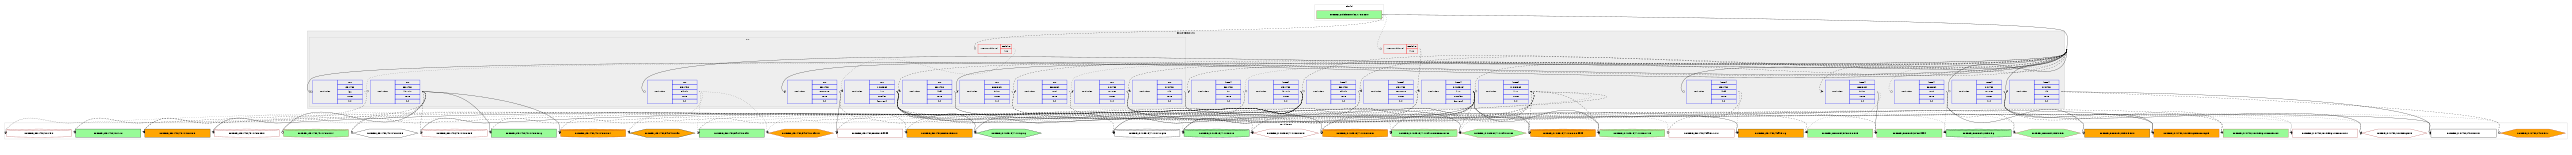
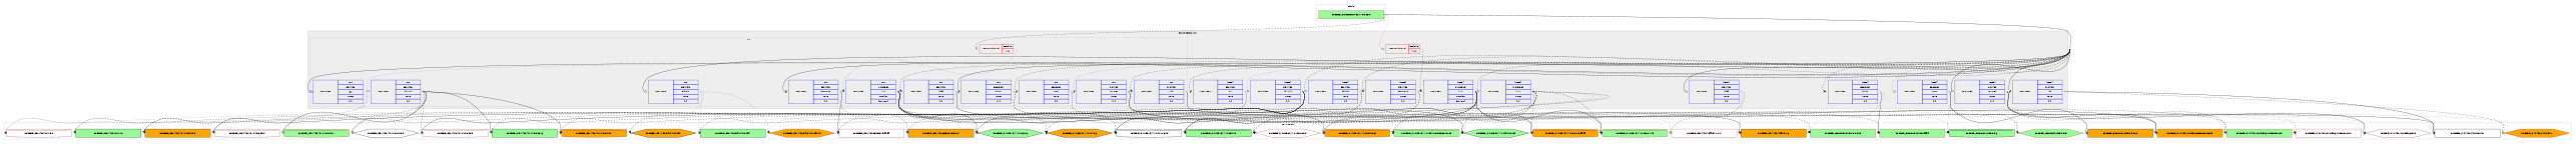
  digraph {
    compound=true
    concentrate=true
    fontname=Helvetica
    fontsize=10
    newrank=true
    rankdir=TB
    ranksep=1.5
    node [color=brown fontname=Helvetica fontsize=10 shape=none style=filled]
    edge [arrowhead=odot headport=w style=dashed tailport=e weight=100]
    n1 [fillcolor=palegreen label="portage://sci-electronics/nvc-1.13.0" shape=box width=4]
    n2 [color=blue label=<<TABLE BORDER="0" CELLBORDER="1" CELLSPACING="0" CELLPADDING="4" WIDTH="220"><TR><TD ROWSPAN="6" CELLPADDING="30">pack_dep</TD></TR><TR><TD WIDTH="110">install</TD></TR><TR><TD>sys-devel</TD></TR><TR><TD>llvm</TD></TR><TR><TD>smaller</TD></TR><TR><TD>[17,,,17]</TD></TR></TABLE>> style=""]
    n3 [color=red label=<<TABLE BORDER="0" CELLBORDER="1" CELLSPACING="0" CELLPADDING="4"><TR><TD ROWSPAN="3" CELLPADDING="10">use_conditional</TD></TR><TR><TD>positive</TD></TR><TR><TD>llvm</TD></TR></TABLE>> style=""]
    n4 [color=blue label=<<TABLE BORDER="0" CELLBORDER="1" CELLSPACING="0" CELLPADDING="4" WIDTH="220"><TR><TD ROWSPAN="6" CELLPADDING="30">pack_dep</TD></TR><TR><TD WIDTH="110">install</TD></TR><TR><TD>app-arch</TD></TR><TR><TD>bzip2</TD></TR><TR><TD>none</TD></TR><TR><TD>[,,]</TD></TR></TABLE>> style=""]
    n5 [color=blue label=<<TABLE BORDER="0" CELLBORDER="1" CELLSPACING="0" CELLPADDING="4" WIDTH="220"><TR><TD ROWSPAN="6" CELLPADDING="30">pack_dep</TD></TR><TR><TD WIDTH="110">install</TD></TR><TR><TD>app-arch</TD></TR><TR><TD>zstd</TD></TR><TR><TD>none</TD></TR><TR><TD>[,,]</TD></TR></TABLE>> style=""]
    n6 [color=blue label=<<TABLE BORDER="0" CELLBORDER="1" CELLSPACING="0" CELLPADDING="4" WIDTH="220"><TR><TD ROWSPAN="6" CELLPADDING="30">pack_dep</TD></TR><TR><TD WIDTH="110">install</TD></TR><TR><TD>dev-libs</TD></TR><TR><TD>capstone</TD></TR><TR><TD>none</TD></TR><TR><TD>[,,]</TD></TR></TABLE>> style=""]
    n7 [color=blue label=<<TABLE BORDER="0" CELLBORDER="1" CELLSPACING="0" CELLPADDING="4" WIDTH="220"><TR><TD ROWSPAN="6" CELLPADDING="30">pack_dep</TD></TR><TR><TD WIDTH="110">install</TD></TR><TR><TD>dev-libs</TD></TR><TR><TD>elfutils</TD></TR><TR><TD>none</TD></TR><TR><TD>[,,]</TD></TR></TABLE>> style=""]
    n8 [color=blue label=<<TABLE BORDER="0" CELLBORDER="1" CELLSPACING="0" CELLPADDING="4" WIDTH="220"><TR><TD ROWSPAN="6" CELLPADDING="30">pack_dep</TD></TR><TR><TD WIDTH="110">install</TD></TR><TR><TD>dev-libs</TD></TR><TR><TD>icu</TD></TR><TR><TD>none</TD></TR><TR><TD>[,,]</TD></TR></TABLE>> style=""]
    n9 [color=blue label=<<TABLE BORDER="0" CELLBORDER="1" CELLSPACING="0" CELLPADDING="4" WIDTH="220"><TR><TD ROWSPAN="6" CELLPADDING="30">pack_dep</TD></TR><TR><TD WIDTH="110">install</TD></TR><TR><TD>dev-libs</TD></TR><TR><TD>libffi</TD></TR><TR><TD>none</TD></TR><TR><TD>[,,]</TD></TR></TABLE>> style=""]
    n10 [color=blue label=<<TABLE BORDER="0" CELLBORDER="1" CELLSPACING="0" CELLPADDING="4" WIDTH="220"><TR><TD ROWSPAN="6" CELLPADDING="30">pack_dep</TD></TR><TR><TD WIDTH="110">install</TD></TR><TR><TD>dev-libs</TD></TR><TR><TD>libxml2</TD></TR><TR><TD>none</TD></TR><TR><TD>[,,]</TD></TR></TABLE>> style=""]
    n11 [color=blue label=<<TABLE BORDER="0" CELLBORDER="1" CELLSPACING="0" CELLPADDING="4" WIDTH="220"><TR><TD ROWSPAN="6" CELLPADDING="30">pack_dep</TD></TR><TR><TD WIDTH="110">install</TD></TR><TR><TD>sys-libs</TD></TR><TR><TD>ncurses</TD></TR><TR><TD>none</TD></TR><TR><TD>[,,]</TD></TR></TABLE>> style=""]
    n12 [color=blue label=<<TABLE BORDER="0" CELLBORDER="1" CELLSPACING="0" CELLPADDING="4" WIDTH="220"><TR><TD ROWSPAN="6" CELLPADDING="30">pack_dep</TD></TR><TR><TD WIDTH="110">install</TD></TR><TR><TD>sys-libs</TD></TR><TR><TD>zlib</TD></TR><TR><TD>none</TD></TR><TR><TD>[,,]</TD></TR></TABLE>> style=""]
    n13 [color=blue label=<<TABLE BORDER="0" CELLBORDER="1" CELLSPACING="0" CELLPADDING="4" WIDTH="220"><TR><TD ROWSPAN="6" CELLPADDING="30">pack_dep</TD></TR><TR><TD WIDTH="110">install</TD></TR><TR><TD>sys-devel</TD></TR><TR><TD>llvm</TD></TR><TR><TD>none</TD></TR><TR><TD>[,,]</TD></TR></TABLE>> style=""]
    n14 [color=blue label=<<TABLE BORDER="0" CELLBORDER="1" CELLSPACING="0" CELLPADDING="4" WIDTH="220"><TR><TD ROWSPAN="6" CELLPADDING="30">pack_dep</TD></TR><TR><TD WIDTH="110">run</TD></TR><TR><TD>dev-libs</TD></TR><TR><TD>elfutils</TD></TR><TR><TD>none</TD></TR><TR><TD>[,,]</TD></TR></TABLE>> style=""]
    n15 [color=blue label=<<TABLE BORDER="0" CELLBORDER="1" CELLSPACING="0" CELLPADDING="4" WIDTH="220"><TR><TD ROWSPAN="6" CELLPADDING="30">pack_dep</TD></TR><TR><TD WIDTH="110">run</TD></TR><TR><TD>sys-devel</TD></TR><TR><TD>llvm</TD></TR><TR><TD>smaller</TD></TR><TR><TD>[17,,,17]</TD></TR></TABLE>> style=""]
    n16 [color=red label=<<TABLE BORDER="0" CELLBORDER="1" CELLSPACING="0" CELLPADDING="4"><TR><TD ROWSPAN="3" CELLPADDING="10">use_conditional</TD></TR><TR><TD>positive</TD></TR><TR><TD>llvm</TD></TR></TABLE>> style=""]
    n17 [color=blue label=<<TABLE BORDER="0" CELLBORDER="1" CELLSPACING="0" CELLPADDING="4" WIDTH="220"><TR><TD ROWSPAN="6" CELLPADDING="30">pack_dep</TD></TR><TR><TD WIDTH="110">run</TD></TR><TR><TD>app-arch</TD></TR><TR><TD>bzip2</TD></TR><TR><TD>none</TD></TR><TR><TD>[,,]</TD></TR></TABLE>> style=""]
    n18 [color=blue label=<<TABLE BORDER="0" CELLBORDER="1" CELLSPACING="0" CELLPADDING="4" WIDTH="220"><TR><TD ROWSPAN="6" CELLPADDING="30">pack_dep</TD></TR><TR><TD WIDTH="110">run</TD></TR><TR><TD>app-arch</TD></TR><TR><TD>zstd</TD></TR><TR><TD>none</TD></TR><TR><TD>[,,]</TD></TR></TABLE>> style=""]
    n19 [color=blue label=<<TABLE BORDER="0" CELLBORDER="1" CELLSPACING="0" CELLPADDING="4" WIDTH="220"><TR><TD ROWSPAN="6" CELLPADDING="30">pack_dep</TD></TR><TR><TD WIDTH="110">run</TD></TR><TR><TD>dev-libs</TD></TR><TR><TD>capstone</TD></TR><TR><TD>none</TD></TR><TR><TD>[,,]</TD></TR></TABLE>> style=""]
    n20 [color=blue label=<<TABLE BORDER="0" CELLBORDER="1" CELLSPACING="0" CELLPADDING="4" WIDTH="220"><TR><TD ROWSPAN="6" CELLPADDING="30">pack_dep</TD></TR><TR><TD WIDTH="110">run</TD></TR><TR><TD>dev-libs</TD></TR><TR><TD>icu</TD></TR><TR><TD>none</TD></TR><TR><TD>[,,]</TD></TR></TABLE>> style=""]
    n21 [color=blue label=<<TABLE BORDER="0" CELLBORDER="1" CELLSPACING="0" CELLPADDING="4" WIDTH="220"><TR><TD ROWSPAN="6" CELLPADDING="30">pack_dep</TD></TR><TR><TD WIDTH="110">run</TD></TR><TR><TD>dev-libs</TD></TR><TR><TD>libffi</TD></TR><TR><TD>none</TD></TR><TR><TD>[,,]</TD></TR></TABLE>> style=""]
    n22 [color=blue label=<<TABLE BORDER="0" CELLBORDER="1" CELLSPACING="0" CELLPADDING="4" WIDTH="220"><TR><TD ROWSPAN="6" CELLPADDING="30">pack_dep</TD></TR><TR><TD WIDTH="110">run</TD></TR><TR><TD>dev-libs</TD></TR><TR><TD>libxml2</TD></TR><TR><TD>none</TD></TR><TR><TD>[,,]</TD></TR></TABLE>> style=""]
    n23 [color=blue label=<<TABLE BORDER="0" CELLBORDER="1" CELLSPACING="0" CELLPADDING="4" WIDTH="220"><TR><TD ROWSPAN="6" CELLPADDING="30">pack_dep</TD></TR><TR><TD WIDTH="110">run</TD></TR><TR><TD>sys-libs</TD></TR><TR><TD>ncurses</TD></TR><TR><TD>none</TD></TR><TR><TD>[,,]</TD></TR></TABLE>> style=""]
    n24 [color=blue label=<<TABLE BORDER="0" CELLBORDER="1" CELLSPACING="0" CELLPADDING="4" WIDTH="220"><TR><TD ROWSPAN="6" CELLPADDING="30">pack_dep</TD></TR><TR><TD WIDTH="110">run</TD></TR><TR><TD>sys-libs</TD></TR><TR><TD>zlib</TD></TR><TR><TD>none</TD></TR><TR><TD>[,,]</TD></TR></TABLE>> style=""]
    n25 [fillcolor=orange label="portage://sys-devel/llvm-20.0.0.9999" shape=cylinder width=4]
-   n26 [fillcolor=palegreen label="portage://sys-devel/llvm-19.1.0_rc1" shape=hexagon width=4]
+   n26 [color=black fillcolor=palegreen label="portage://sys-devel/llvm-19.1.0_rc1" shape=hexagon width=4]
    n27 [fillcolor=palegreen label="portage://sys-devel/llvm-19.0.0_pre20240720" shape=cylinder width=4]
    n28 [fillcolor=orange label="portage://sys-devel/llvm-18.1.8-r2" shape=cylinder width=4]
    n29 [fillcolor=white label="portage://sys-devel/llvm-18.1.8-r1" shape=hexagon width=4]
    n30 [color=black fillcolor=palegreen label="portage://sys-devel/llvm-18.1.8" shape=cylinder width=4]
    n31 [color=black fillcolor=white label="portage://sys-devel/llvm-17.0.6-r2" shape=cylinder width=4]
+   n32 [color=black fillcolor=orange label="portage://sys-devel/llvm-17.0.6" shape=hexagon width=4]
    n33 [color=black fillcolor=palegreen label="portage://sys-devel/llvm-16.0.6" shape=hexagon width=4]
    n34 [fillcolor=palegreen label="portage://sys-devel/llvm-15.0.7-r3" shape=cylinder width=4]
    n35 [fillcolor=palegreen label="portage://app-arch/bzip2-9999" shape=box width=4]
    n36 [fillcolor=palegreen label="portage://app-arch/bzip2-1.0.8-r5" shape=box width=4]
    n37 [color=black fillcolor=palegreen label="portage://app-arch/zstd-1.5.6" shape=cylinder width=4]
    n38 [color=black fillcolor=orange label="portage://app-arch/zstd-1.5.5-r1" shape=box width=4]
    n39 [fillcolor=palegreen label="portage://app-arch/zstd-1.5.5" shape=hexagon width=4]
    n40 [fillcolor=white label="portage://dev-libs/capstone-9999" shape=box width=4]
    n41 [color=black fillcolor=orange label="portage://dev-libs/capstone-5.0.1" shape=box width=4]
    n42 [fillcolor=orange label="portage://dev-libs/elfutils-0.191-r1" shape=hexagon width=4]
    n43 [color=black fillcolor=palegreen label="portage://dev-libs/elfutils-0.191" shape=box width=4]
    n44 [color=black fillcolor=orange label="portage://dev-libs/elfutils-0.190" shape=hexagon width=4]
    n45 [fillcolor=white label="portage://dev-libs/icu-75.1" shape=cylinder width=4]
    n46 [color=black fillcolor=palegreen label="portage://dev-libs/icu-74.2" shape=box width=4]
    n47 [fillcolor=orange label="portage://sys-libs/ncurses-6.5_p20240615" shape=box width=4]
    n48 [fillcolor=white label="portage://sys-libs/ncurses-6.5-r1" shape=hexagon width=4]
    n49 [fillcolor=white label="portage://sys-libs/ncurses-6.4_p20240414" shape=box width=4]
    n50 [fillcolor=palegreen label="portage://sys-libs/ncurses-6.4_p20230401" shape=box width=4]
    n51 [color=black fillcolor=orange label="portage://dev-libs/libffi-3.4.6" shape=box width=4]
    n52 [fillcolor=white label="portage://dev-libs/libffi-3.4.4-r4" shape=box width=4]
    n53 [fillcolor=white label="portage://dev-libs/libxml2-2.13.1" shape=cylinder width=4]
    n54 [color=black fillcolor=orange label="portage://dev-libs/libxml2-2.12.8" shape=box width=4]
    n55 [fillcolor=orange label="portage://dev-libs/libxml2-2.12.7" shape=cylinder width=4]
    n56 [color=black fillcolor=palegreen label="portage://dev-libs/libxml2-2.12.6" shape=box width=4]
    n57 [fillcolor=white label="portage://dev-libs/libxml2-2.12.5" shape=cylinder width=4]
    n58 [color=black fillcolor=white label="portage://dev-libs/libxml2-2.11.8" shape=hexagon width=4]
    n59 [fillcolor=palegreen label="portage://dev-libs/libxml2-2.11.7" shape=cylinder width=4]
    n60 [color=black fillcolor=white label="portage://sys-libs/zlib-1.3.1-r1" shape=box width=4]
    n61 [fillcolor=orange label="portage://sys-libs/zlib-1.3-r4" shape=hexagon width=4]
    subgraph cluster_1 {
      color=gray
      label=<<i>dependencies</i>>
      subgraph cluster_2 {
        color=gray
        fillcolor="#eeeeee"
        label=<<i>compile</i>>
        style=filled
        subgraph sub_3 {
          color=gray
          fillcolor="#eeeeee"
          label=<<i>compile</i>>
          style=filled
          n3
          subgraph sub_4 {
            color=gray
            fillcolor="#eeeeee"
            label=<<i>compile</i>>
            style=filled
            n2
          }
        }
        subgraph sub_5 {
          color=gray
          fillcolor="#eeeeee"
          label=<<i>compile</i>>
          style=filled
          n4
        }
        subgraph sub_6 {
          color=gray
          fillcolor="#eeeeee"
          label=<<i>compile</i>>
          style=filled
          n5
        }
        subgraph sub_7 {
          color=gray
          fillcolor="#eeeeee"
          label=<<i>compile</i>>
          style=filled
          n6
        }
        subgraph sub_8 {
          color=gray
          fillcolor="#eeeeee"
          label=<<i>compile</i>>
          style=filled
          n7
        }
        subgraph sub_9 {
          color=gray
          fillcolor="#eeeeee"
          label=<<i>compile</i>>
          style=filled
          n8
        }
        subgraph sub_10 {
          color=gray
          fillcolor="#eeeeee"
          label=<<i>compile</i>>
          style=filled
          n9
        }
        subgraph sub_11 {
          color=gray
          fillcolor="#eeeeee"
          label=<<i>compile</i>>
          style=filled
          n10
        }
        subgraph sub_12 {
          color=gray
          fillcolor="#eeeeee"
          label=<<i>compile</i>>
          style=filled
          n11
        }
        subgraph sub_13 {
          color=gray
          fillcolor="#eeeeee"
          label=<<i>compile</i>>
          style=filled
          n12
        }
        subgraph sub_14 {
          color=gray
          fillcolor="#eeeeee"
          label=<<i>compile</i>>
          style=filled
          n13
        }
      }
      subgraph cluster_15 {
        color=gray
        fillcolor="#eeeeee"
        label=<<i>compile and run</i>>
        style=filled
      }
      subgraph cluster_16 {
        color=gray
        fillcolor="#eeeeee"
        label=<<i>run</i>>
        style=filled
        subgraph sub_17 {
          color=gray
          fillcolor="#eeeeee"
          label=<<i>run</i>>
          style=filled
          n14
        }
        subgraph sub_18 {
          color=gray
          fillcolor="#eeeeee"
          label=<<i>run</i>>
          style=filled
          n16
          subgraph sub_19 {
            color=gray
            fillcolor="#eeeeee"
            label=<<i>run</i>>
            style=filled
            n15
          }
        }
        subgraph sub_20 {
          color=gray
          fillcolor="#eeeeee"
          label=<<i>run</i>>
          style=filled
          n17
        }
        subgraph sub_21 {
          color=gray
          fillcolor="#eeeeee"
          label=<<i>run</i>>
          style=filled
          n18
        }
        subgraph sub_22 {
          color=gray
          fillcolor="#eeeeee"
          label=<<i>run</i>>
          style=filled
          n19
        }
        subgraph sub_23 {
          color=gray
          fillcolor="#eeeeee"
          label=<<i>run</i>>
          style=filled
          n20
        }
        subgraph sub_24 {
          color=gray
          fillcolor="#eeeeee"
          label=<<i>run</i>>
          style=filled
          n21
        }
        subgraph sub_25 {
          color=gray
          fillcolor="#eeeeee"
          label=<<i>run</i>>
          style=filled
          n22
        }
        subgraph sub_26 {
          color=gray
          fillcolor="#eeeeee"
          label=<<i>run</i>>
          style=filled
          n23
        }
        subgraph sub_27 {
          color=gray
          fillcolor="#eeeeee"
          label=<<i>run</i>>
          style=filled
          n24
        }
      }
    }
    subgraph cluster_28 {
      color=gray
      label=<<i>ebuild</i>>
      n1
    }
    subgraph cluster_29 {
      color=gray
      label=<<i>candidates</i>>
      rank=same
      subgraph sub_30 {
        color=black
        label=<<i>candidates</i>>
        nodesep=1
        rank=same
        n47
        n48
        n49
        n50
      }
      subgraph sub_31 {
        color=black
        label=<<i>candidates</i>>
        nodesep=1
        rank=same
        n25
        n26
        n27
        n28
        n29
        n30
        n31
+       n32
        n33
        n34
      }
      subgraph sub_32 {
        color=black
        label=<<i>candidates</i>>
        nodesep=1
        rank=same
        n35
        n36
      }
      subgraph sub_33 {
        color=black
        label=<<i>candidates</i>>
        nodesep=1
        rank=same
        n37
        n38
        n39
      }
      subgraph sub_34 {
        color=black
        label=<<i>candidates</i>>
        nodesep=1
        rank=same
        n40
        n41
      }
      subgraph sub_35 {
        color=black
        label=<<i>candidates</i>>
        nodesep=1
        rank=same
        n42
        n43
        n44
      }
      subgraph sub_36 {
        color=black
        label=<<i>candidates</i>>
        nodesep=1
        rank=same
        n45
        n46
      }
      subgraph sub_37 {
        color=black
        label=<<i>candidates</i>>
        nodesep=1
        rank=same
        n51
        n52
      }
      subgraph sub_38 {
        color=black
        label=<<i>candidates</i>>
        nodesep=1
        rank=same
        n53
        n54
        n55
        n56
        n57
        n58
        n59
      }
      subgraph sub_39 {
        color=black
        label=<<i>candidates</i>>
        nodesep=1
        rank=same
        n60
        n61
      }
      subgraph sub_40 {
        color=black
        label=<<i>candidates</i>>
        nodesep=1
        rank=same
        n25
        n26
        n27
        n28
        n29
        n30
        n31
+       n32
        n33
        n34
      }
      subgraph sub_41 {
        color=black
        label=<<i>candidates</i>>
        nodesep=1
        rank=same
        n25
        n26
        n27
        n28
        n29
        n30
        n31
+       n32
        n33
        n34
      }
      subgraph sub_42 {
        color=black
        label=<<i>candidates</i>>
        nodesep=1
        rank=same
        n35
        n36
      }
      subgraph sub_43 {
        color=black
        label=<<i>candidates</i>>
        nodesep=1
        rank=same
        n37
        n38
        n39
      }
      subgraph sub_44 {
        color=black
        label=<<i>candidates</i>>
        nodesep=1
        rank=same
        n40
        n41
      }
      subgraph sub_45 {
        color=black
        label=<<i>candidates</i>>
        nodesep=1
        rank=same
        n42
        n43
        n44
      }
      subgraph sub_46 {
        color=black
        label=<<i>candidates</i>>
        nodesep=1
        rank=same
        n45
        n46
      }
      subgraph sub_47 {
        color=black
        label=<<i>candidates</i>>
        nodesep=1
        rank=same
        n51
        n52
      }
      subgraph sub_48 {
        color=black
        label=<<i>candidates</i>>
        nodesep=1
        rank=same
        n53
        n54
        n55
        n56
        n57
        n58
        n59
      }
      subgraph sub_49 {
        color=black
        label=<<i>candidates</i>>
        nodesep=1
        rank=same
        n47
        n48
        n49
        n50
      }
      subgraph sub_50 {
        color=black
        label=<<i>candidates</i>>
        nodesep=1
        rank=same
        n60
        n61
      }
    }
    n1 -> n3 [style=dotted weight=20]
    n1 -> n4 [arrowhead=vee weight=20]
    n1 -> n5 [style=dotted weight=20]
    n1 -> n6 [arrowhead=vee weight=20]
    n1 -> n7 [weight=20]
    n1 -> n8 [arrowhead=tee weight=20]
    n1 -> n9 [style=solid weight=20]
    n1 -> n10 [style=dotted weight=20]
    n1 -> n11 [style=solid weight=20]
    n1 -> n12 [arrowhead=tee style=solid weight=20]
    n1 -> n13 [weight=20]
    n1 -> n14 [style=solid weight=20]
    n1 -> n16 [weight=20]
    n1 -> n17 [arrowhead=tee style=solid weight=20]
    n1 -> n18 [arrowhead=tee weight=20]
    n1 -> n19 [arrowhead=tee style=solid weight=20]
    n1 -> n20 [style=solid weight=20]
    n1 -> n21 [arrowhead=vee weight=20]
    n1 -> n22 [style=dotted weight=20]
    n1 -> n23 [arrowhead=tee style=dotted weight=20]
    n1 -> n24 [arrowhead=vee weight=20]
    n2 -> n25 [arrowhead=tee style=solid]
    n2 -> n26 [arrowhead=vee]
    n2 -> n27 [arrowhead=vee style=dotted]
    n2 -> n28 [arrowhead=tee]
    n2 -> n29 [style=dotted]
    n2 -> n30 [arrowhead=vee style=solid]
    n2 -> n31 [style=solid]
+   n2 -> n32 [arrowhead=vee style=dotted]
    n2 -> n33 [arrowhead=vee]
    n2 -> n34 [arrowhead=vee style=solid]
    n3 -> n2 [arrowhead=vee weight=20]
    n4 -> n35 [arrowhead=tee style=solid]
    n4 -> n36 [arrowhead=vee style=dotted]
    n5 -> n37 [arrowhead=vee style=dotted]
    n5 -> n38 [arrowhead=tee style=solid]
    n5 -> n39 [arrowhead=vee]
    n6 -> n40 [arrowhead=tee]
    n6 -> n41
    n7 -> n42 [style=dotted]
    n7 -> n43
    n7 -> n44 [style=dotted]
    n8 -> n45 [arrowhead=tee style=dotted]
    n8 -> n46
    n9 -> n51 [arrowhead=tee style=dotted]
    n9 -> n52
    n10 -> n53 [style=solid]
    n10 -> n54 [arrowhead=vee]
    n10 -> n55 [arrowhead=tee]
    n10 -> n56 [arrowhead=vee]
    n10 -> n57 [arrowhead=tee style=solid]
    n10 -> n58
    n10 -> n59 [style=dotted]
    n11 -> n47 [arrowhead=vee style=solid]
    n11 -> n48 [arrowhead=tee style=solid]
    n11 -> n49 [arrowhead=vee style=dotted]
    n11 -> n50
    n12 -> n60 [arrowhead=tee style=solid]
    n12 -> n61
    n13 -> n25
    n13 -> n26 [arrowhead=tee style=dotted]
    n13 -> n27 [arrowhead=tee]
    n13 -> n28
    n13 -> n29 [arrowhead=tee]
    n13 -> n30
    n13 -> n31 [arrowhead=tee style=dotted]
+   n13 -> n32 [arrowhead=vee style=dotted]
    n13 -> n33
    n13 -> n34
    n14 -> n42 [arrowhead=vee style=dotted]
    n14 -> n43 [arrowhead=tee style=dotted]
    n14 -> n44 [arrowhead=vee style=dotted]
    n15 -> n25
    n15 -> n26 [style=solid]
    n15 -> n27 [style=dotted]
    n15 -> n28 [style=solid]
    n15 -> n29 [arrowhead=vee]
    n15 -> n30 [style=dotted]
    n15 -> n31 [arrowhead=vee]
+   n15 -> n32 [arrowhead=tee]
    n15 -> n33 [style=solid]
    n15 -> n34 [arrowhead=tee style=dotted]
    n16 -> n15 [arrowhead=vee style=dotted weight=20]
    n17 -> n35 [arrowhead=vee]
    n17 -> n36 [arrowhead=vee]
    n18 -> n37 [arrowhead=vee style=dotted]
    n18 -> n38 [style=dotted]
    n18 -> n39 [style=dotted]
    n19 -> n40 [arrowhead=vee style=solid]
    n19 -> n41 [arrowhead=vee]
    n20 -> n45 [style=dotted]
    n20 -> n46 [arrowhead=vee style=dotted]
    n21 -> n51 [arrowhead=vee style=solid]
    n21 -> n52 [style=dotted]
    n22 -> n53 [arrowhead=vee style=dotted]
    n22 -> n54 [arrowhead=vee]
    n22 -> n55 [arrowhead=vee style=solid]
    n22 -> n56 [style=solid]
    n22 -> n57
    n22 -> n58
    n22 -> n59 [style=solid]
    n23 -> n47 [arrowhead=tee style=solid]
    n23 -> n48 [arrowhead=tee style=dotted]
    n23 -> n49 [arrowhead=tee style=dotted]
    n23 -> n50 [arrowhead=vee]
    n24 -> n60 [arrowhead=tee style=solid]
    n24 -> n61 [style=dotted]
  }
